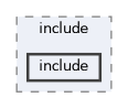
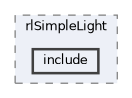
  digraph {
    compound=true
    n1 [color=grey25 fillcolor="#edf0f7" fontname=Helvetica fontsize=10 height=0.2 label=include shape=box style="filled,bold" width=0.4]
    subgraph cluster_1 {
      bgcolor="#edf0f7"
      fontname=Helvetica
      fontsize=10
-     label=include
+     label=rlSimpleLight
      pencolor=grey50
      style="filled,dashed"
      n1
    }
  }
